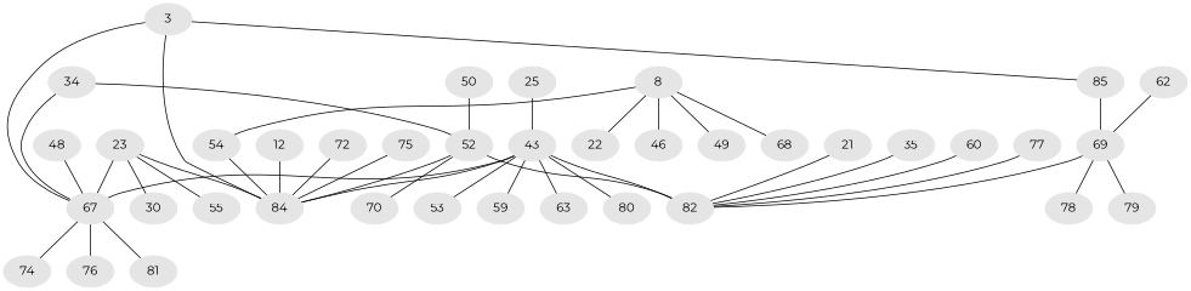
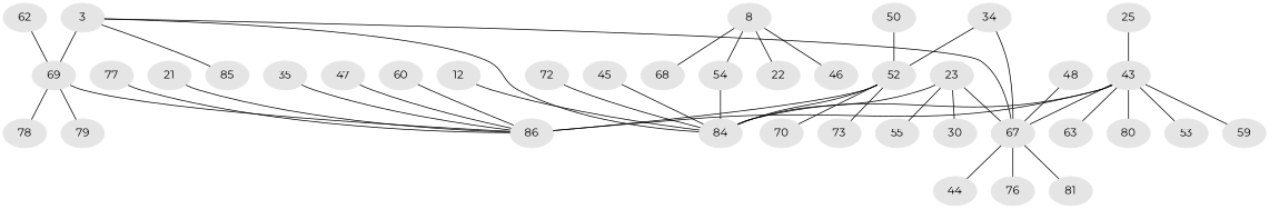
  graph {
    fontname=Montserrat
    node [color=gray90 fontname=Montserrat style=filled]
    edge [fontname=Montserrat]
    3 [super="+1"]
    67 [super="+65+16+40"]
    69 [super="+4+38+51"]
    84 [super="+83+64+58+71"]
    85
-   74
+   74 [label=44]
    76
    81 [super="+42+61"]
-   82 [super="+18"]
+   82 [super="+18" label=86]
    78
    79
    8 [super="+7"]
    22
    46 [super="+33"]
-   49 [super="+41"]
    54
    68
    12 [super="+10"]
    43 [super="+37+11"]
    53
    59
    63
    80 [super="+45"]
    21
    23 [super="+15"]
    30
    55
    25
    52 [super="+19+31+20"]
    70
+   73
    34
    35
+   47
    48
    50
    60
    62
    72
-   75
+   75 [label=45]
    77
    3 -- 67
-   85 -- 69 [weight=4]
+   3 -- 69 [weight=4]
    3 -- 84
    3 -- 85
    67 -- 74
    67 -- 76
    67 -- 81
    69 -- 82
    69 -- 78
    69 -- 79
    8 -- 22
    8 -- 46
-   8 -- 49
    8 -- 54
    8 -- 68
    54 -- 84 [weight=4]
    12 -- 84
    43 -- 67 [weight=2]
    43 -- 84
    43 -- 82 [weight=2]
    43 -- 53
    43 -- 59
    43 -- 63
    43 -- 80
    21 -- 82
    23 -- 67 [weight=4]
    23 -- 84
    23 -- 30
    23 -- 55
    25 -- 43
    52 -- 84 [weight=2]
    52 -- 82 [weight=4]
    52 -- 70
+   52 -- 73
    34 -- 67
    34 -- 52
    35 -- 82
+   47 -- 82
    48 -- 67
    50 -- 52
    60 -- 82
    62 -- 69
    72 -- 84
    75 -- 84
    77 -- 82
  }
